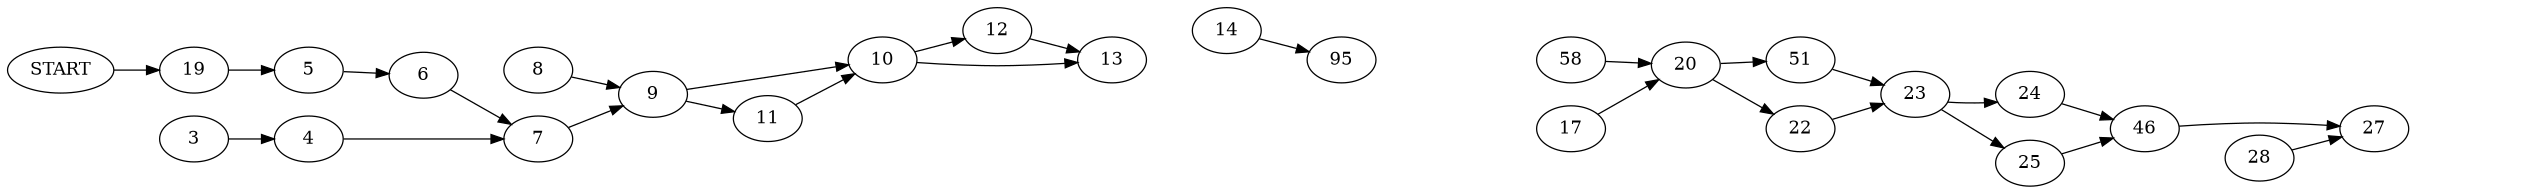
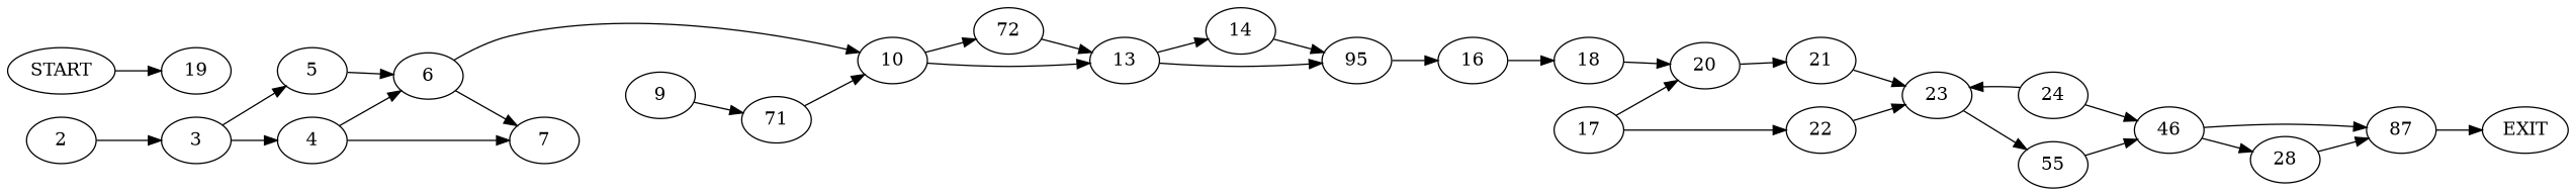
  digraph {
    rankdir=LR
    n1 [label=START]
    19
+   n3 [label=EXIT]
+   2
    3
    4
    5
    6
    7
    9
-   8
    10
-   11
-   12
+   11 [label=71]
+   12 [label=72]
    13
    14
    n17 [label=95]
-   18 [label=58]
+   16
+   18
    17
    20
-   21 [label=51]
+   21
    22
    23
    24
-   25
+   25 [label=55]
    n27 [label=46]
-   27
+   27 [label=87]
    28
    n1 -> 19
+   2 -> 3
    3 -> 4
-   19 -> 5
+   3 -> 5
+   4 -> 6
    4 -> 7
    5 -> 6
    6 -> 7
-   7 -> 9
-   9 -> 10
+   6 -> 10
    9 -> 11
-   8 -> 9
    10 -> 12
    10 -> 13
    11 -> 10
    12 -> 13
+   13 -> 14
+   13 -> n17
    14 -> n17
+   n17 -> 16
+   16 -> 18
    18 -> 20
    17 -> 20
    20 -> 21
-   20 -> 22
+   17 -> 22
    21 -> 23
    22 -> 23
-   23 -> 24
+   24 -> 23
    23 -> 25
    24 -> n27
    25 -> n27
    n27 -> 27
+   n27 -> 28
+   27 -> n3
    28 -> 27
  }
